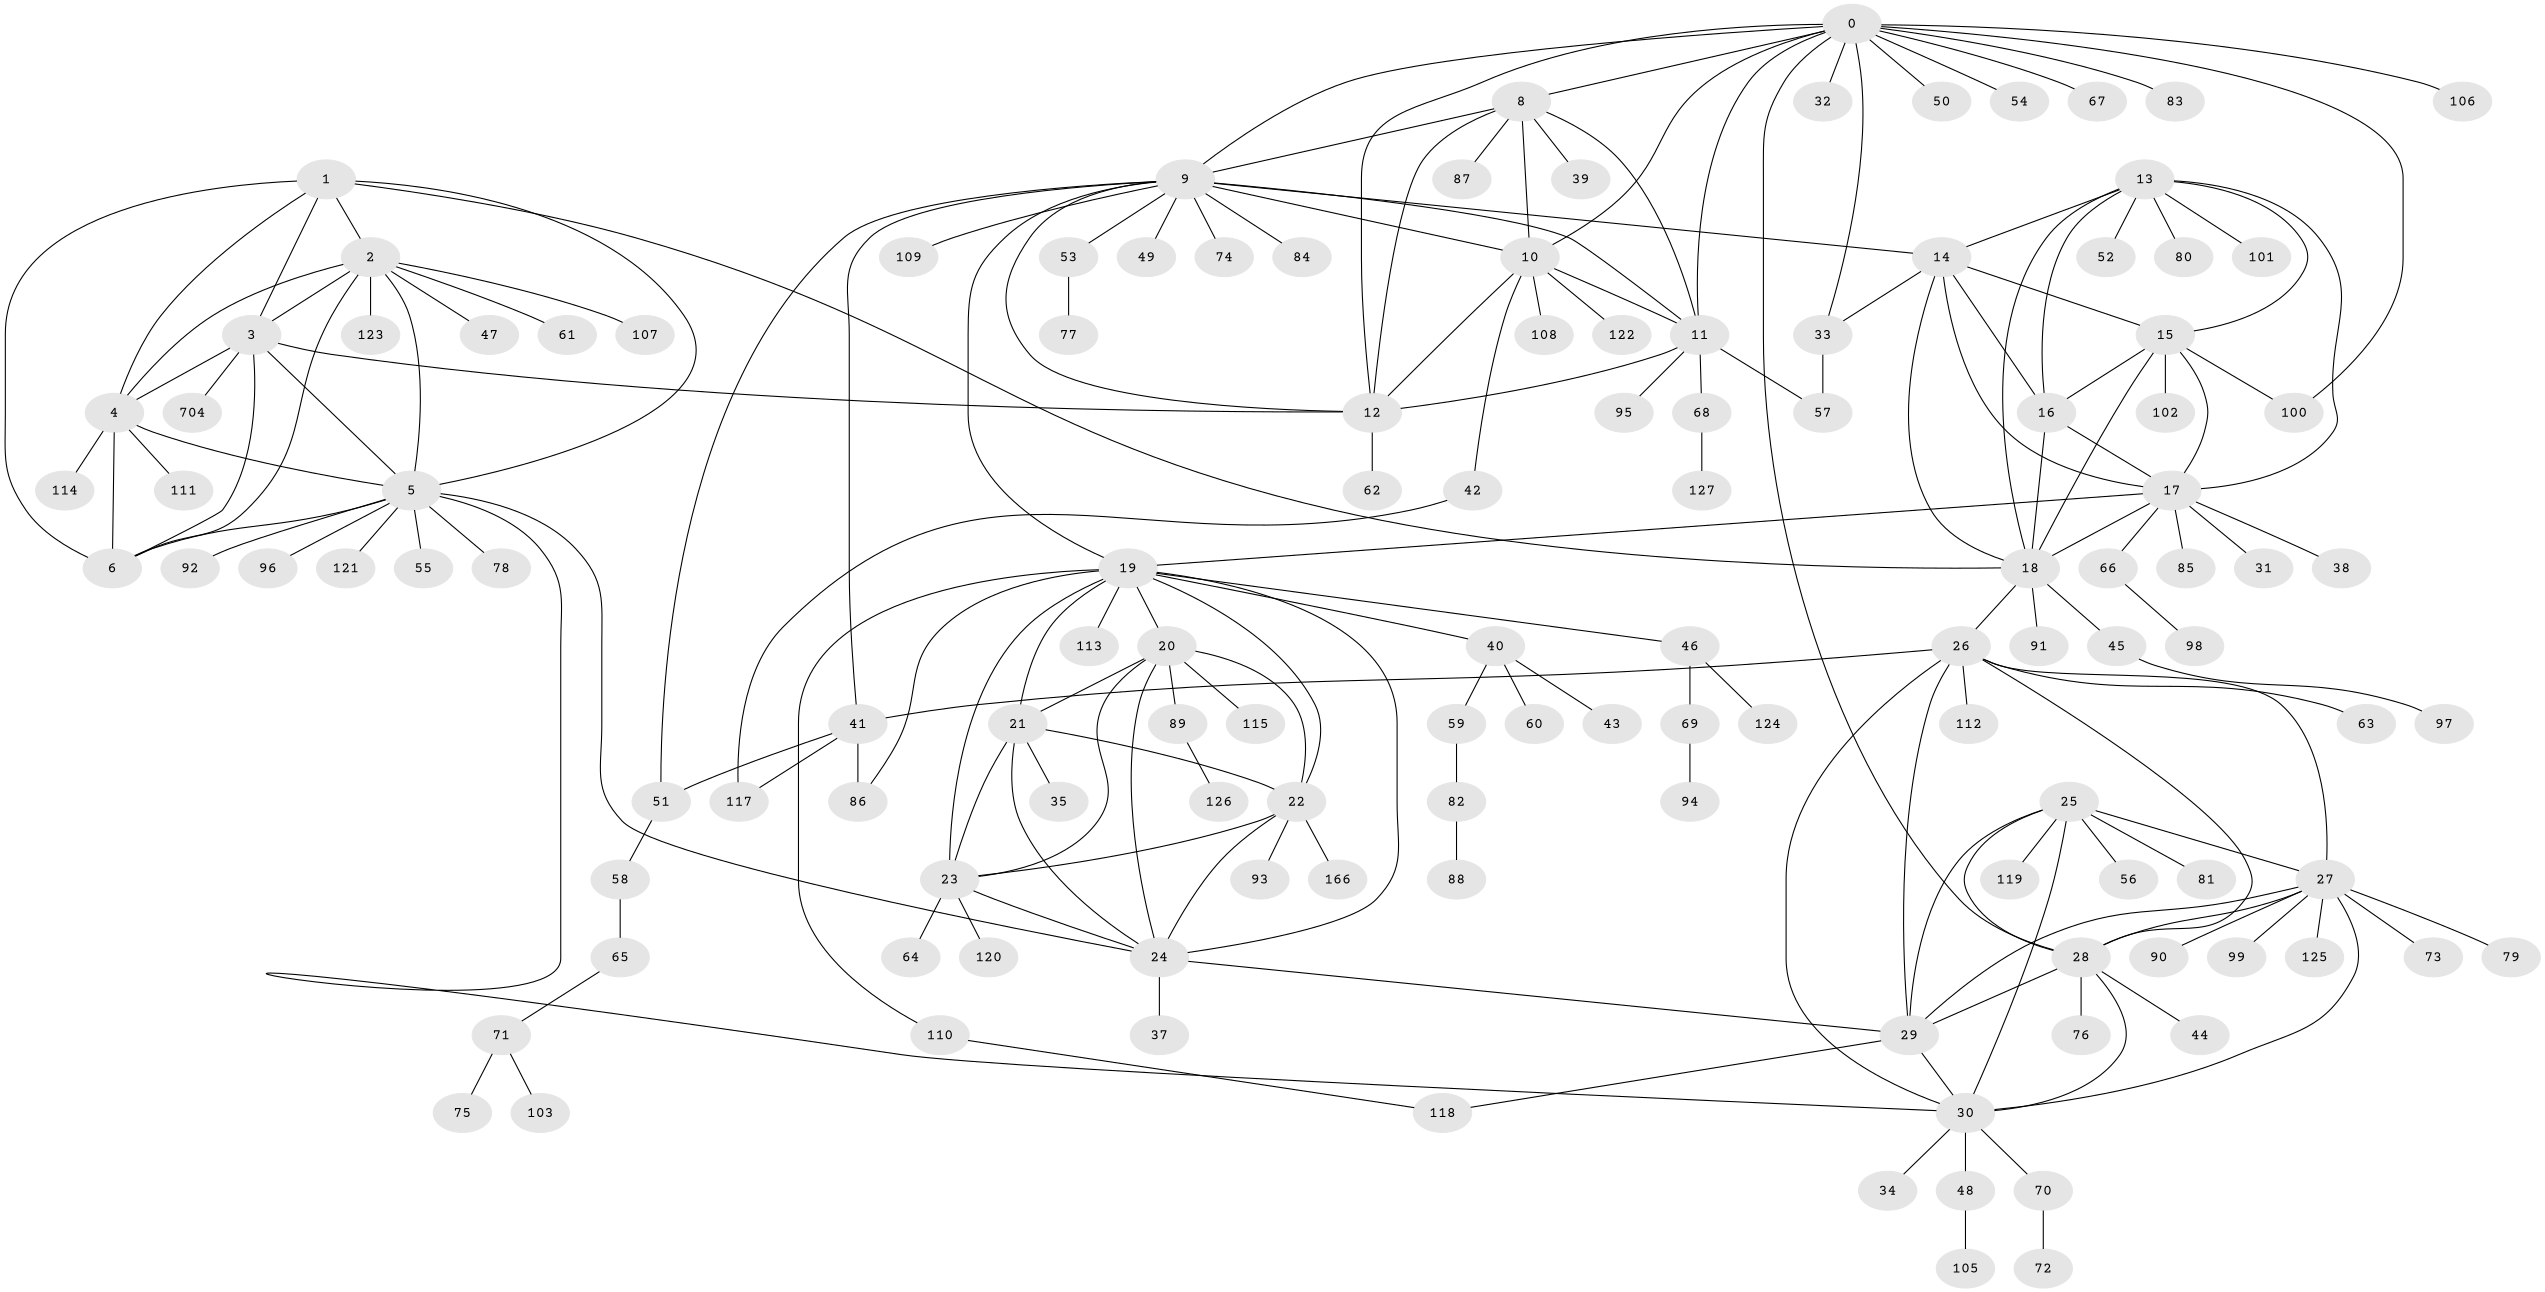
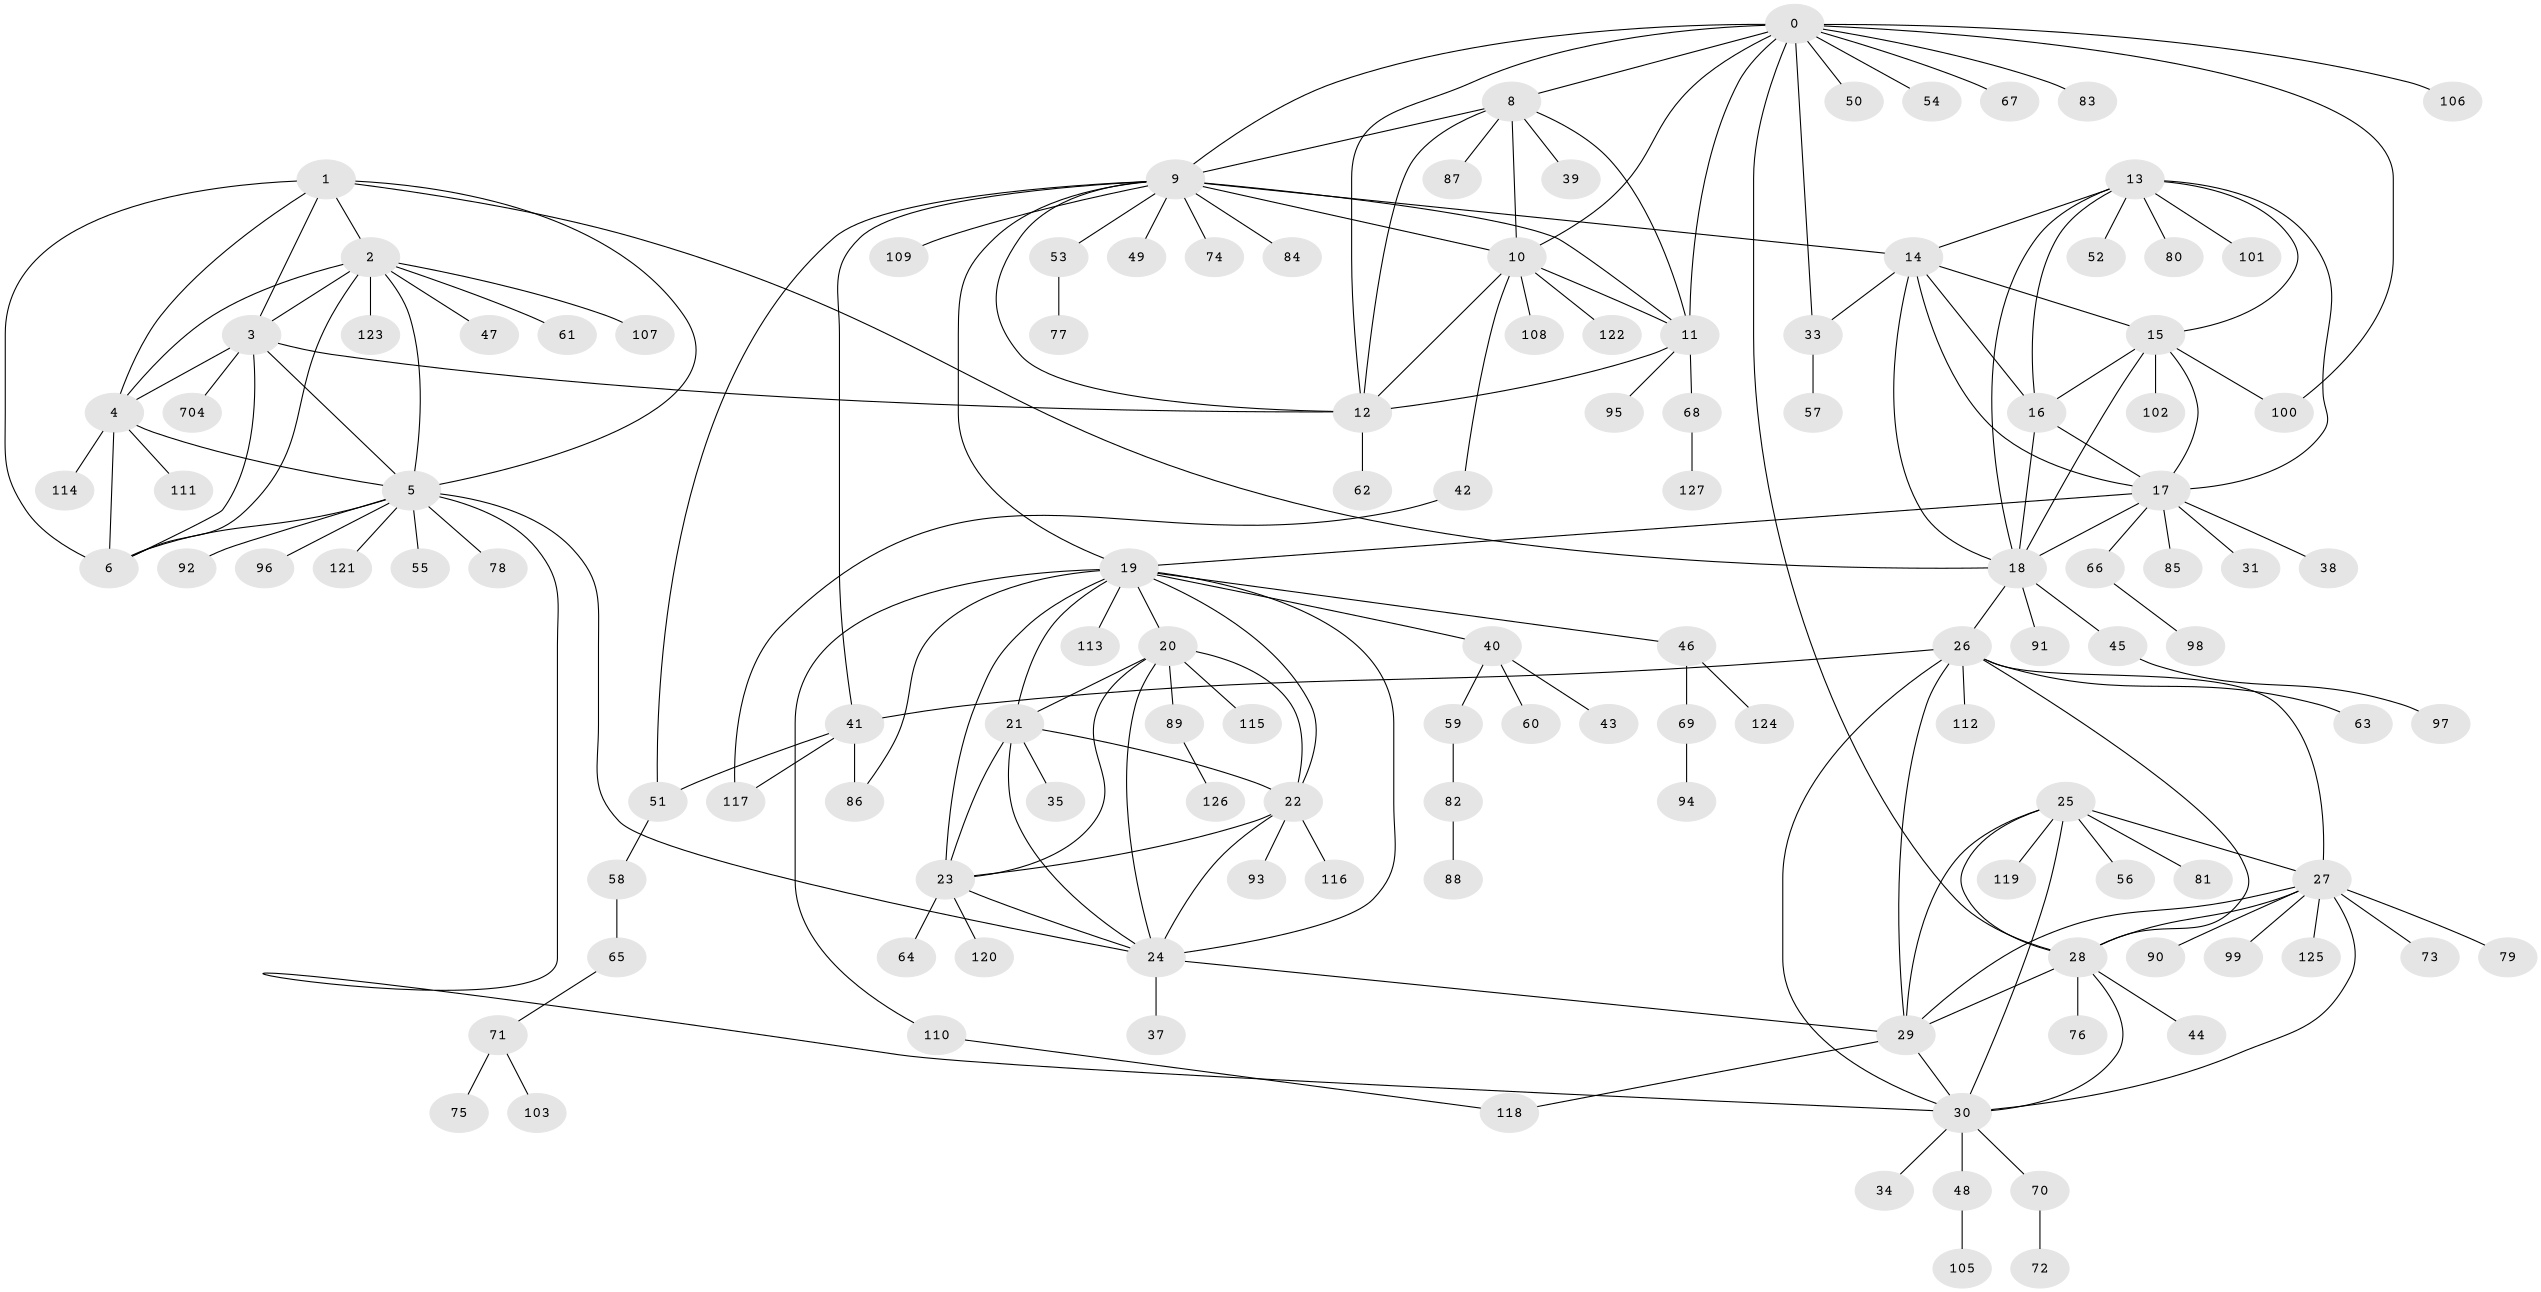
  graph {
    fontname="Courier Prime"
    node [color=gray90 fontname="Courier Prime" style=filled]
    edge [fontname="Courier Prime"]
    1
    2
    3
    4
    5
    6
    18
    47
    61
    107
    123
    12
    n13 [label=704]
    111
    114
    24
    30
    55
    78
    92
    96
    121
    26
    45
    91
    62
    29
    37
    34
    48
    70
    n32 [label=0]
    8
    9
    10
    11
    28
-   32
    33
    50
    54
    67
    83
    100
    106
    39
    87
    14
    19
    41
    49
    51
    53
    74
    84
    109
    42
    108
    122
    57
    68
    95
    44
    76
    15
    16
    17
    20
    21
    22
    23
    40
    46
    86
    110
    113
    117
    58
    77
    127
    13
    52
    80
    101
    102
    31
    38
    66
    85
    98
    27
    63
    112
    97
    89
    115
    35
    93
-   116 [label=166]
+   116
    64
    120
    43
    59
    60
    69
    124
    118
    126
    25
    56
    81
    119
    73
    79
    90
    99
    125
    105
    72
    82
    94
    65
    71
    88
    75
    103
    1 -- 2
    1 -- 3
    1 -- 4
    1 -- 5
    1 -- 6
    1 -- 18
    2 -- 3
    2 -- 4
    2 -- 5
    2 -- 6
    2 -- 47
    2 -- 61
    2 -- 107
    2 -- 123
    3 -- 4
    3 -- 5
    3 -- 6
    3 -- 12
    3 -- n13
    4 -- 5
    4 -- 6
    4 -- 111
    4 -- 114
    5 -- 6
    5 -- 24
    5 -- 30
    5 -- 55
    5 -- 78
    5 -- 92
    5 -- 96
    5 -- 121
    18 -- 26
    18 -- 45
    18 -- 91
    12 -- 62
    24 -- 29
    24 -- 37
    30 -- 34
    30 -- 48
    30 -- 70
    26 -- 30
    26 -- 29
    26 -- 28
    26 -- 41
    26 -- 27
    26 -- 63
    26 -- 112
    45 -- 97
    29 -- 30
    29 -- 118
    48 -- 105
    70 -- 72
    n32 -- 12
    n32 -- 8
    n32 -- 9
    n32 -- 10
    n32 -- 11
    n32 -- 28
-   n32 -- 32
    n32 -- 33
    n32 -- 50
    n32 -- 54
    n32 -- 67
    n32 -- 83
    n32 -- 100
    n32 -- 106
    8 -- 12
    8 -- 9
    8 -- 10
    8 -- 11
    8 -- 39
    8 -- 87
    9 -- 12
    9 -- 10
    9 -- 11
    9 -- 14
    9 -- 19
    9 -- 41
    9 -- 49
    9 -- 51
    9 -- 53
    9 -- 74
    9 -- 84
    9 -- 109
    10 -- 12
    10 -- 11
    10 -- 42
    10 -- 108
    10 -- 122
    11 -- 12
-   11 -- 57
    11 -- 68
    11 -- 95
    28 -- 30
    28 -- 29
    28 -- 44
    28 -- 76
    33 -- 57
    14 -- 18
    14 -- 33
    14 -- 15
    14 -- 16
    14 -- 17
    19 -- 24
    19 -- 20
    19 -- 21
    19 -- 22
    19 -- 23
    19 -- 40
    19 -- 46
    19 -- 86
    19 -- 110
    19 -- 113
    41 -- 51
    41 -- 86
    41 -- 117
    51 -- 58
    53 -- 77
    42 -- 117
    68 -- 127
    15 -- 18
    15 -- 100
    15 -- 16
    15 -- 17
    15 -- 102
    16 -- 18
    16 -- 17
    17 -- 18
    17 -- 19
    17 -- 31
    17 -- 38
    17 -- 66
    17 -- 85
    20 -- 24
    20 -- 21
    20 -- 22
    20 -- 23
    20 -- 89
    20 -- 115
    21 -- 24
    21 -- 22
    21 -- 23
    21 -- 35
    22 -- 24
    22 -- 23
    22 -- 93
    22 -- 116
    23 -- 24
    23 -- 64
    23 -- 120
    40 -- 43
    40 -- 59
    40 -- 60
    46 -- 69
    46 -- 124
    110 -- 118
    58 -- 65
    13 -- 18
    13 -- 14
    13 -- 15
    13 -- 16
    13 -- 17
    13 -- 52
    13 -- 80
    13 -- 101
    66 -- 98
    27 -- 30
    27 -- 29
    27 -- 28
    27 -- 73
    27 -- 79
    27 -- 90
    27 -- 99
    27 -- 125
    89 -- 126
    59 -- 82
    69 -- 94
    25 -- 30
    25 -- 29
    25 -- 28
    25 -- 27
    25 -- 56
    25 -- 81
    25 -- 119
    82 -- 88
    65 -- 71
    71 -- 75
    71 -- 103
  }
